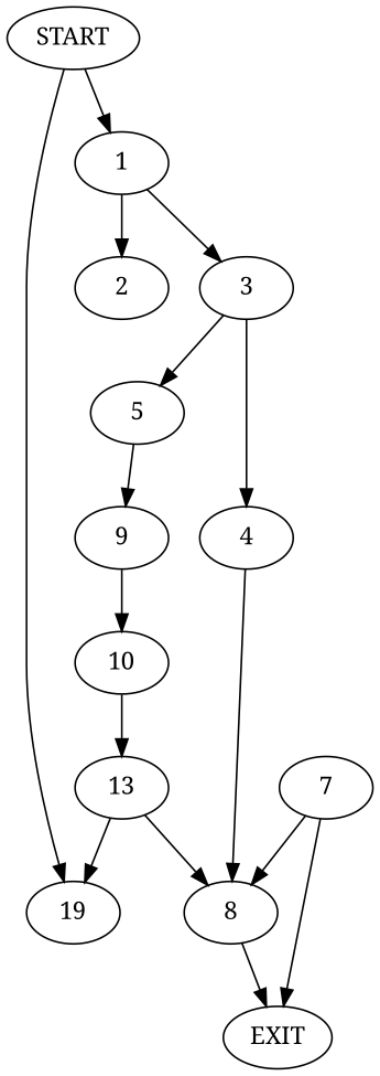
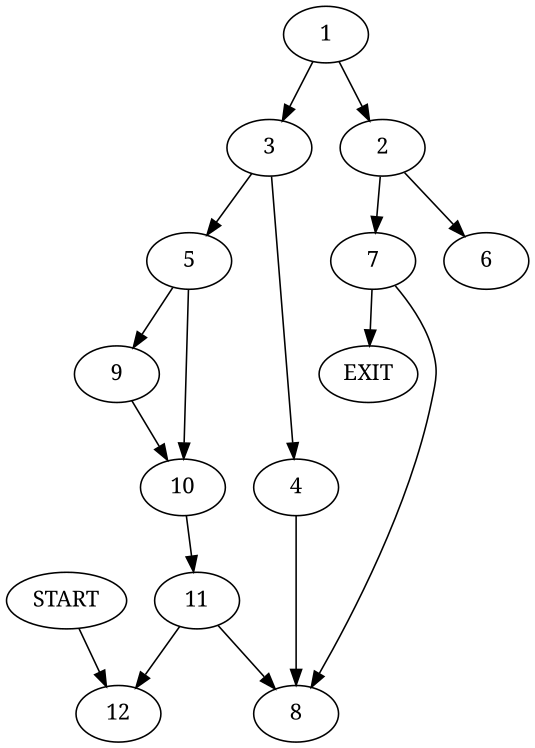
  digraph {
    fontname="Noto Serif"
    node [fontname="Noto Serif"]
    edge [fontname="Noto Serif"]
    n1 [label=START]
    1
-   12 [label=19]
+   12
    2
    3
    n6 [label=EXIT]
+   6
    7
    4
    5
    8
    9
    10
-   11 [label=13]
-   n1 -> 1
+   11
    n1 -> 12
    1 -> 2
    1 -> 3
+   2 -> 6
+   2 -> 7
    3 -> 4
    3 -> 5
    7 -> n6
    7 -> 8
    4 -> 8
    5 -> 9
-   8 -> n6
+   5 -> 10
    9 -> 10
    10 -> 11
    11 -> 12
    11 -> 8
  }
